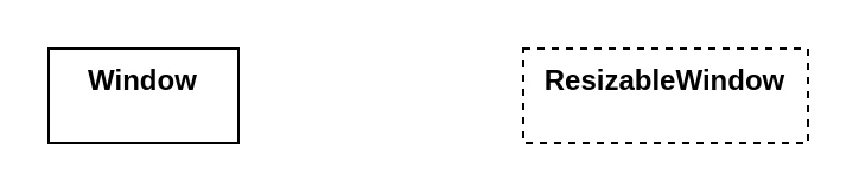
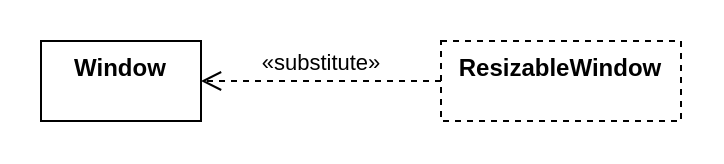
  <mxCell id="0" />
  <mxCell id="1" parent="0" />
  <mxCell id="2" value="&lt;b&gt;Window&lt;/b&gt;" style="fontStyle=0;html=1;whiteSpace=wrap;verticalAlign=top;" vertex="1" parent="1"><mxGeometry x="20" y="20" width="80" height="40" as="geometry" /></mxCell>
  <mxCell id="3" value="&lt;b&gt;ResizableWindow&lt;/b&gt;" style="fontStyle=0;html=1;whiteSpace=wrap;verticalAlign=top;dashed=1;" vertex="1" parent="1"><mxGeometry x="220" y="20" width="120" height="40" as="geometry" /></mxCell>
+ <mxCell id="4" value="«substitute»" style="endArrow=open;startArrow=none;endFill=0;startFill=0;endSize=8;html=1;verticalAlign=bottom;dashed=1;labelBackgroundColor=none;rounded=0;exitX=0;exitY=0.5;exitDx=0;exitDy=0;entryX=1;entryY=0.5;entryDx=0;entryDy=0;" edge="1" parent="1" source="3" target="2"><mxGeometry width="160" relative="1" as="geometry"><mxPoint x="350" y="250" as="sourcePoint" /><mxPoint x="510" y="250" as="targetPoint" /></mxGeometry></mxCell>
